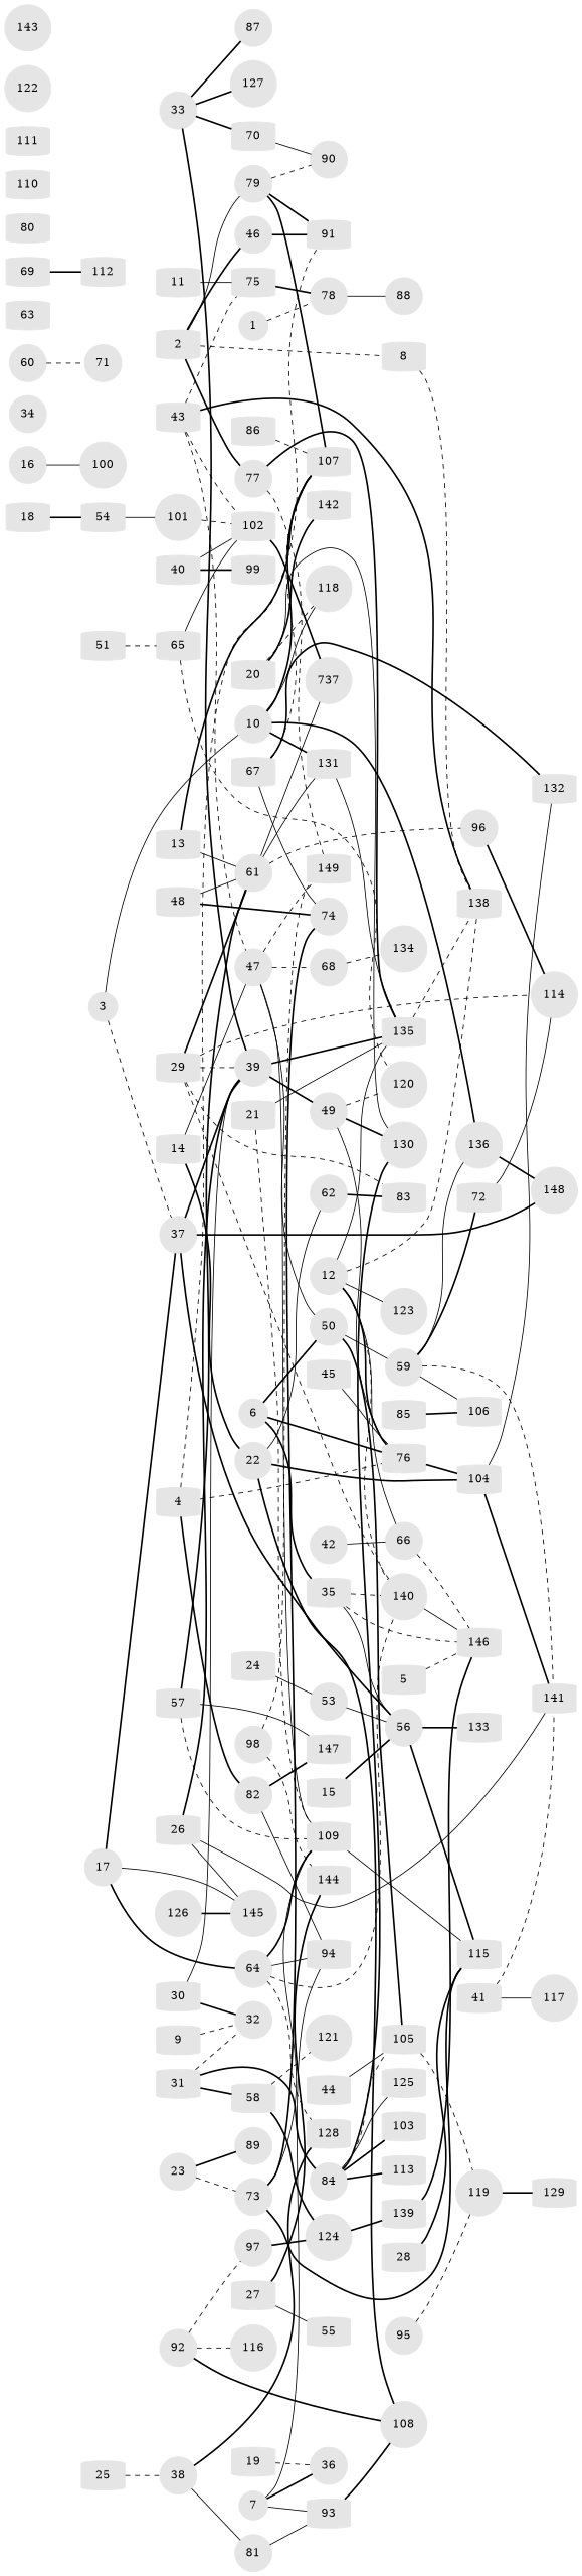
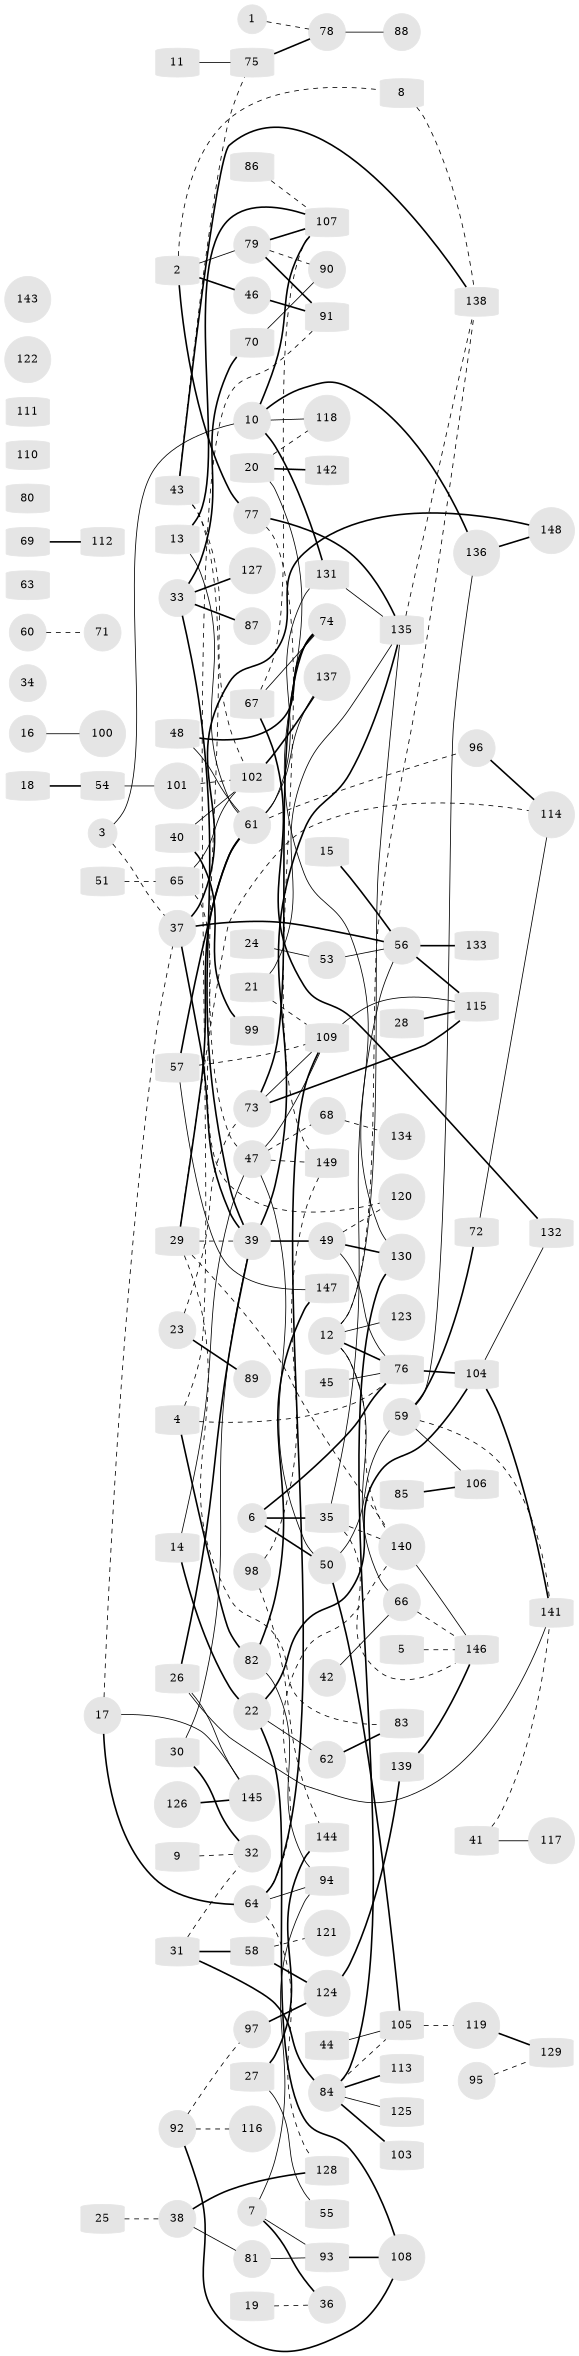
  graph {
    rankdir=LR
    node [color=gray90 shape=cylinder style=filled]
    edge [style=bold]
    1 [shape=circle]
    78 [shape=circle]
    88 [shape=circle]
    2
    8
    46 [shape=circle]
    77 [shape=circle]
    79 [shape=circle]
    138
    91
    135
    149
    107
    90 [shape=circle]
    3 [shape=circle]
    10 [shape=circle]
    37 [shape=circle]
    118 [shape=circle]
    131
    136 [shape=circle]
    56 [shape=circle]
    39 [shape=circle]
    148 [shape=circle]
    4
    76
    82 [shape=circle]
    104
    94
    147
    5
    146
    6 [shape=circle]
    35
    50 [shape=circle]
    140 [shape=circle]
    105
    59 [shape=circle]
    7 [shape=circle]
    36 [shape=circle]
    93
    108 [shape=circle]
    32 [shape=circle]
    9
    11
    75
    12 [shape=circle]
    66 [shape=circle]
    123 [shape=circle]
    13
    61 [shape=circle]
    96 [shape=circle]
-   137 [shape=circle label=737]
+   137 [shape=circle]
    22 [shape=circle]
    14
    47 [shape=circle]
    62 [shape=circle]
    109
    68 [shape=circle]
    15
    115
    133
    16 [shape=circle]
    100 [shape=circle]
    17 [shape=circle]
    64 [shape=circle]
    145 [shape=circle]
    128
    18
    54
    101 [shape=circle]
    19
    20
    130 [shape=circle]
    142
    21
    83
    141
    132
    23 [shape=circle]
    73 [shape=circle]
    89 [shape=circle]
    74 [shape=circle]
    53 [shape=circle]
    24
    38 [shape=circle]
    25
    81 [shape=circle]
    26
    49 [shape=circle]
    27
    55
    144
    28
    29
    114 [shape=circle]
    30
    31
    58
    84 [shape=circle]
    121 [shape=circle]
    124 [shape=circle]
    103
    113
    125
    33 [shape=circle]
    70
    87 [shape=circle]
    127 [shape=circle]
    34 [shape=circle]
    120 [shape=circle]
    40
    99
    102
    41
    117 [shape=circle]
    42 [shape=circle]
    43
    44
    119 [shape=circle]
    45
    134 [shape=circle]
    48
    72
    106
    51
    65
    57
    139
    60 [shape=circle]
    71 [shape=circle]
    63
    67
    69
    112
    80
    85
    86
    92 [shape=circle]
    97 [shape=circle]
    116 [shape=circle]
    95 [shape=circle]
    129
    98 [shape=circle]
    110
    111
    122 [shape=circle]
    126 [shape=circle]
    143 [shape=circle]
    1 -- 78 [style=dashed]
    78 -- 88 [style=solid]
    2 -- 8 [style=dashed]
    2 -- 46
    2 -- 77
    2 -- 79 [style=solid]
    8 -- 138 [style=dashed]
    46 -- 91
    77 -- 135
    77 -- 149 [style=dashed]
    79 -- 91
    79 -- 107
    79 -- 90 [style=dashed]
    135 -- 138 [style=dashed]
    3 -- 10 [style=solid]
    3 -- 37 [style=dashed]
    10 -- 107
    10 -- 118 [style=solid]
    10 -- 131
    10 -- 136
    37 -- 56
    37 -- 39
    37 -- 148
    131 -- 135 [style=solid]
    136 -- 148
    56 -- 115
    56 -- 133
    39 -- 135
    39 -- 49
    4 -- 91 [style=dashed]
    4 -- 76 [style=dashed]
    4 -- 82
    76 -- 104
    82 -- 94 [style=solid]
    82 -- 147
    104 -- 141
    104 -- 132 [style=solid]
    5 -- 146 [style=dashed]
    6 -- 76
    6 -- 35
    6 -- 50
    35 -- 56 [style=solid]
    35 -- 146 [style=dashed]
    35 -- 140 [style=dashed]
    50 -- 105
    50 -- 59 [style=solid]
    140 -- 146 [style=solid]
    105 -- 119 [style=dashed]
    59 -- 136 [style=solid]
    59 -- 141 [style=dashed]
    59 -- 72
    59 -- 106 [style=solid]
    7 -- 94 [style=solid]
    7 -- 36
    7 -- 93 [style=solid]
    93 -- 108
    9 -- 32 [style=dashed]
    11 -- 75 [style=solid]
    75 -- 78
    12 -- 138 [style=dashed]
    12 -- 135 [style=solid]
    12 -- 76
    12 -- 140 [style=dashed]
    12 -- 66 [style=solid]
    12 -- 123 [style=solid]
    66 -- 146 [style=dashed]
    13 -- 107
    13 -- 61 [style=solid]
    61 -- 131 [style=solid]
    61 -- 96 [style=dashed]
    61 -- 137 [style=solid]
    96 -- 114
    22 -- 104
    22 -- 108
    22 -- 62 [style=solid]
    14 -- 22
    14 -- 47 [style=solid]
    47 -- 149 [style=dashed]
    47 -- 50 [style=solid]
    47 -- 109 [style=solid]
    47 -- 68 [style=dashed]
    62 -- 83
    109 -- 115 [style=solid]
    68 -- 134 [style=dashed]
    15 -- 56
    16 -- 100 [style=solid]
-   17 -- 37
+   17 -- 37 [style=dashed]
    17 -- 64
    17 -- 145 [style=solid]
    64 -- 94 [style=solid]
    64 -- 140 [style=dashed]
    64 -- 109
    64 -- 128 [style=dashed]
    18 -- 54
    54 -- 101 [style=solid]
    101 -- 102 [style=dashed]
    19 -- 36 [style=dashed]
    20 -- 118 [style=dashed]
    20 -- 130 [style=solid]
    20 -- 142
    21 -- 135 [style=solid]
    21 -- 109 [style=dashed]
    23 -- 73 [style=dashed]
    23 -- 89
    73 -- 109 [style=solid]
    73 -- 115
    73 -- 74
    53 -- 56 [style=solid]
    24 -- 53 [style=solid]
    38 -- 128
    38 -- 81 [style=solid]
    25 -- 38 [style=dashed]
    81 -- 93 [style=solid]
    26 -- 39
    26 -- 145 [style=solid]
    26 -- 141 [style=solid]
    49 -- 76 [style=solid]
    49 -- 130
    49 -- 120 [style=dashed]
    27 -- 55 [style=solid]
    27 -- 144
    28 -- 115
    29 -- 39 [style=dashed]
    29 -- 140 [style=dashed]
    29 -- 61
    29 -- 83 [style=dashed]
    29 -- 114 [style=dashed]
    30 -- 39 [style=solid]
    30 -- 32
    31 -- 32 [style=dashed]
    31 -- 58
    31 -- 84
    58 -- 121 [style=dashed]
    58 -- 124
    84 -- 105 [style=dashed]
    84 -- 130
    84 -- 103
    84 -- 113
    84 -- 125 [style=solid]
    124 -- 139
    33 -- 39
    33 -- 70
    33 -- 87
    33 -- 127
    70 -- 90 [style=solid]
    40 -- 99
    40 -- 102 [style=solid]
    102 -- 137
    41 -- 141 [style=dashed]
    41 -- 117 [style=solid]
    42 -- 66 [style=solid]
    43 -- 138
    43 -- 75 [style=dashed]
    43 -- 47 [style=dashed]
    43 -- 102 [style=dashed]
    44 -- 105 [style=solid]
    119 -- 129
    45 -- 76 [style=solid]
    48 -- 61 [style=solid]
    48 -- 74
    72 -- 114 [style=solid]
    51 -- 65 [style=dashed]
    65 -- 120 [style=dashed]
    65 -- 102 [style=solid]
    57 -- 147 [style=solid]
    57 -- 61
    57 -- 109 [style=dashed]
    139 -- 146
    60 -- 71 [style=dashed]
    67 -- 107 [style=dashed]
    67 -- 132
    67 -- 74 [style=solid]
    69 -- 112
    85 -- 106
    86 -- 107 [style=dashed]
    92 -- 108
    92 -- 97 [style=dashed]
    92 -- 116 [style=dashed]
    97 -- 124
-   95 -- 119 [style=dashed]
+   95 -- 129 [style=dashed]
    98 -- 149 [style=dashed]
    98 -- 144 [style=dashed]
    126 -- 145
  }
